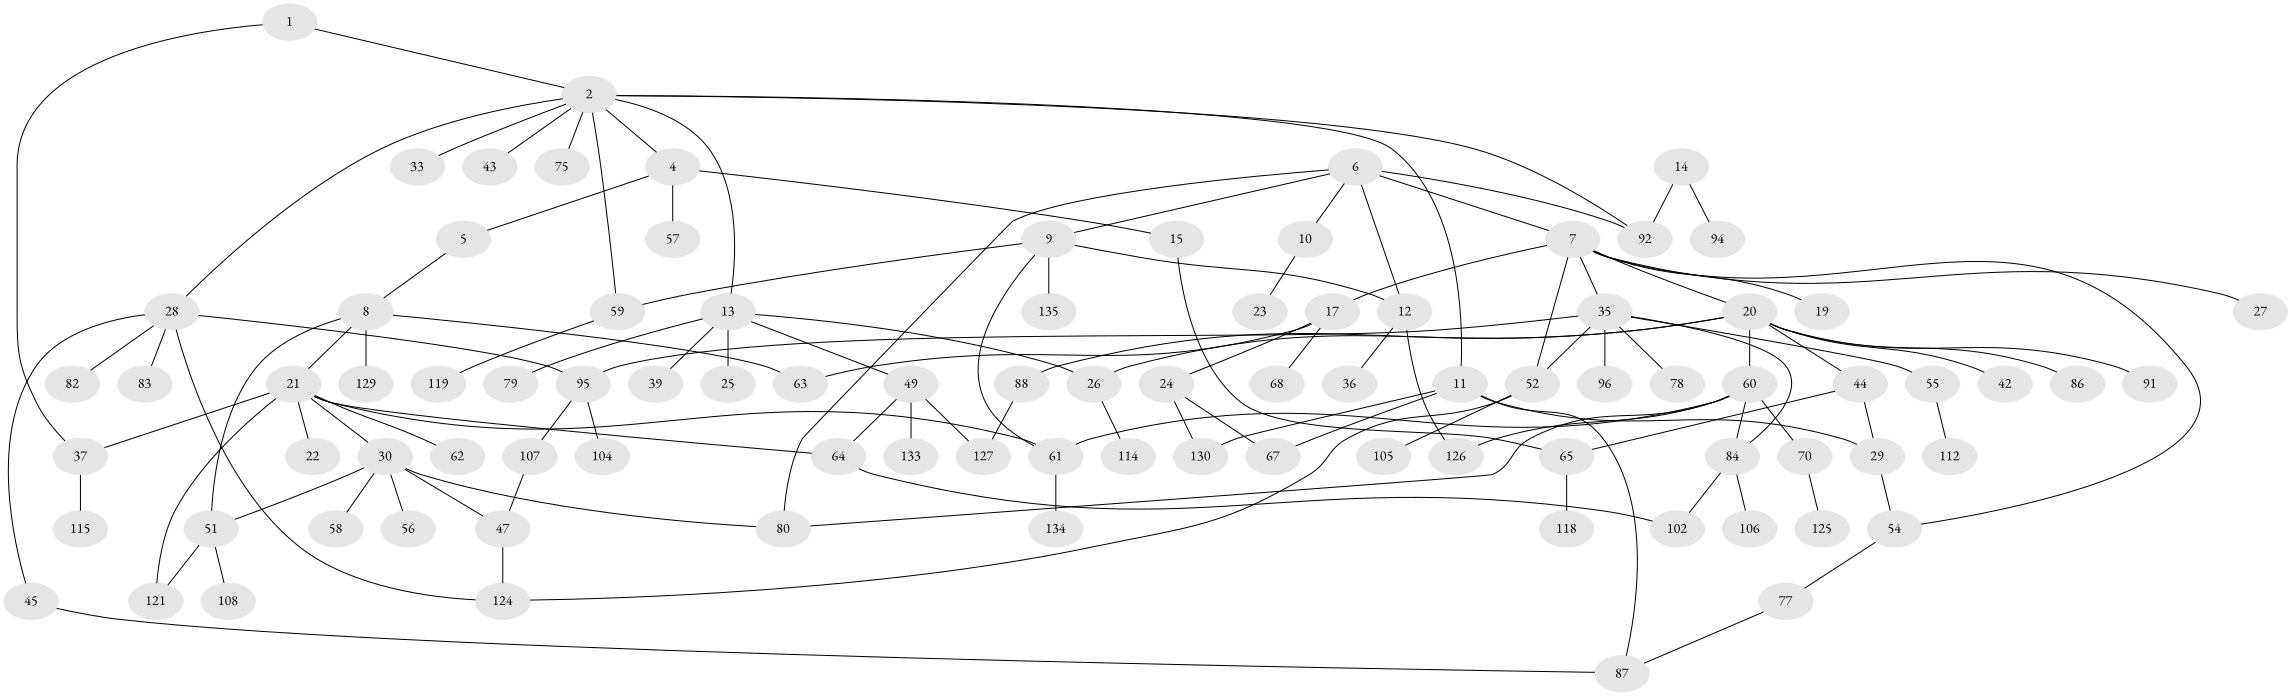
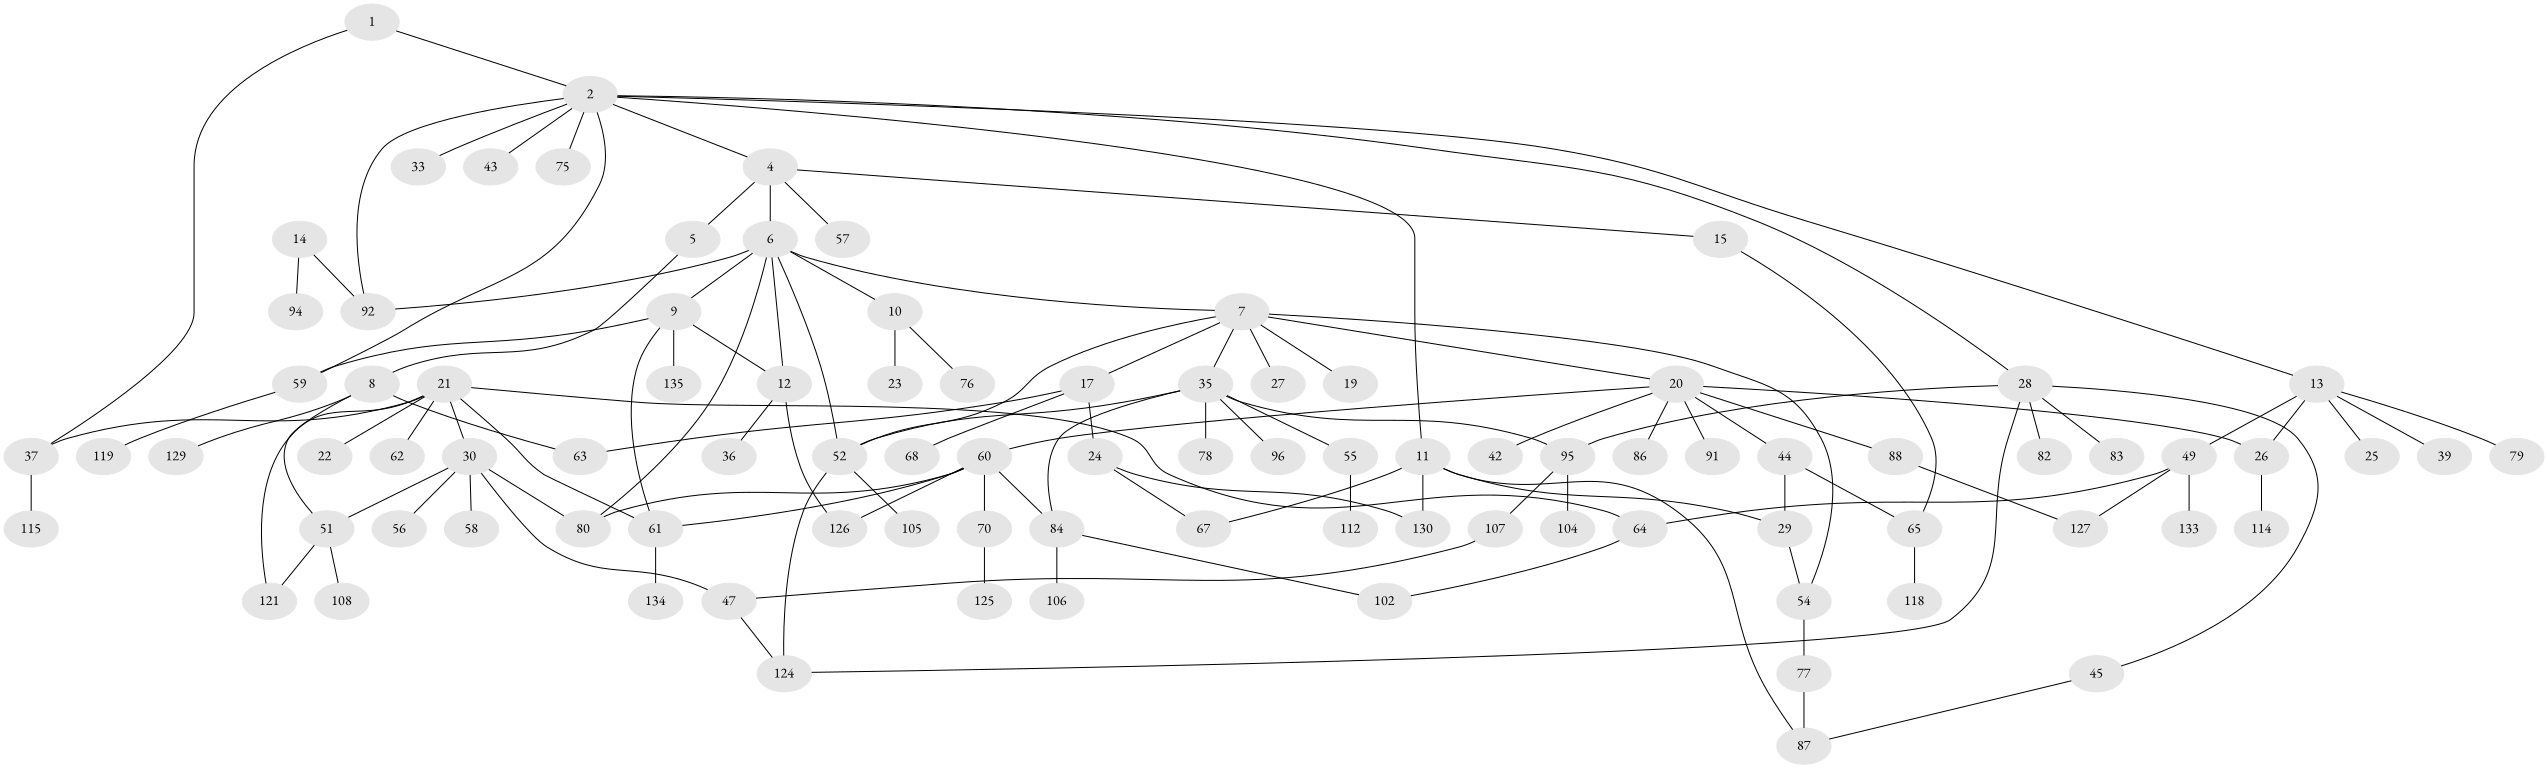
  graph {
    fontname="EB Garamond"
    node [color=gray90 fontname="EB Garamond" style=filled]
    edge [fontname="EB Garamond"]
    2 [super="+3"]
    4
    11 [super="+89"]
    13 [super="+18"]
    28 [super="+40"]
    33
    43
    59 [super="+93"]
    75
    92
    1
    37 [super="+123"]
    115
    5
    6 [super="+131"]
    15
    57
    29
    67 [super="+116"]
    87
    130
    25
    26
    39 [super="+122"]
    49 [super="+103"]
    79
    14 [super="+31"]
    94
    45 [super="+46"]
    82
    83
    95 [super="+101"]
    124
    119
    8 [super="+16"]
    7 [super="+98"]
    9 [super="+69"]
    10 [super="+81"]
    12 [super="+128"]
    52 [super="+53"]
    80 [super="+90"]
    65 [super="+97"]
    21 [super="+38"]
    51
    63 [super="+85"]
    129
    17 [super="+120"]
    19
    20 [super="+41"]
    27 [super="+99"]
    35 [super="+66"]
    54 [super="+72"]
    61
    135
    23 [super="+34"]
+   76 [super="+109"]
    36 [super="+73"]
    126
    105
    24 [super="+113"]
    68
    42
    44 [super="+48"]
    60 [super="+71"]
    86 [super="+110"]
    88
    91
    55
    78
    84
    96
    77 [super="+117"]
    22
    30 [super="+32"]
    62
    64 [super="+74"]
    121
    108
    134
    114
    127 [super="+132"]
    133
    118
    70
    47 [super="+50"]
    56 [super="+111"]
    58
    102
    104
    107
    112
    106
    125
    2 -- 4
    2 -- 11
    2 -- 13
    2 -- 28
    2 -- 33
    2 -- 43
    2 -- 59
    2 -- 75
    2 -- 92
    4 -- 5
+   4 -- 6
    4 -- 15
    4 -- 57
    11 -- 29
    11 -- 67
    11 -- 87
    11 -- 130
    13 -- 25
    13 -- 26
    13 -- 39
    13 -- 49
    13 -- 79
    28 -- 45
    28 -- 82
    28 -- 83
    28 -- 95
    28 -- 124
    59 -- 119
    1 -- 2
    1 -- 37
    37 -- 115
    5 -- 8
    6 -- 92
    6 -- 7
    6 -- 9
    6 -- 10
    6 -- 12
+   6 -- 52
    6 -- 80
    15 -- 65
    29 -- 54
    26 -- 114
    49 -- 64
    49 -- 127
    49 -- 133
    14 -- 92
    14 -- 94
    45 -- 87
    95 -- 104
    95 -- 107
-   8 -- 21
    8 -- 51
    8 -- 63
    8 -- 129
    7 -- 52
    7 -- 17
    7 -- 19
    7 -- 20
    7 -- 27
    7 -- 35
    7 -- 54
    9 -- 59
    9 -- 12
    9 -- 61
    9 -- 135
    10 -- 23
+   10 -- 76
    12 -- 36
    12 -- 126
    52 -- 124
    52 -- 105
    65 -- 118
    21 -- 37
    21 -- 61
    21 -- 22
    21 -- 30
    21 -- 62
    21 -- 64
    21 -- 121
    51 -- 121
    51 -- 108
    17 -- 63
    17 -- 24
    17 -- 68
    20 -- 26
    20 -- 42
    20 -- 44
    20 -- 60
    20 -- 86
    20 -- 88
    20 -- 91
    35 -- 95
    35 -- 52
    35 -- 55
    35 -- 78
    35 -- 84
    35 -- 96
    54 -- 77
    61 -- 134
    24 -- 67
    24 -- 130
    44 -- 29
    44 -- 65
    60 -- 80
    60 -- 61
    60 -- 126
    60 -- 84
    60 -- 70
    88 -- 127
    55 -- 112
    84 -- 102
    84 -- 106
    77 -- 87
    30 -- 80
    30 -- 51
    30 -- 47
    30 -- 56
    30 -- 58
    64 -- 102
    70 -- 125
    47 -- 124
    107 -- 47
  }
